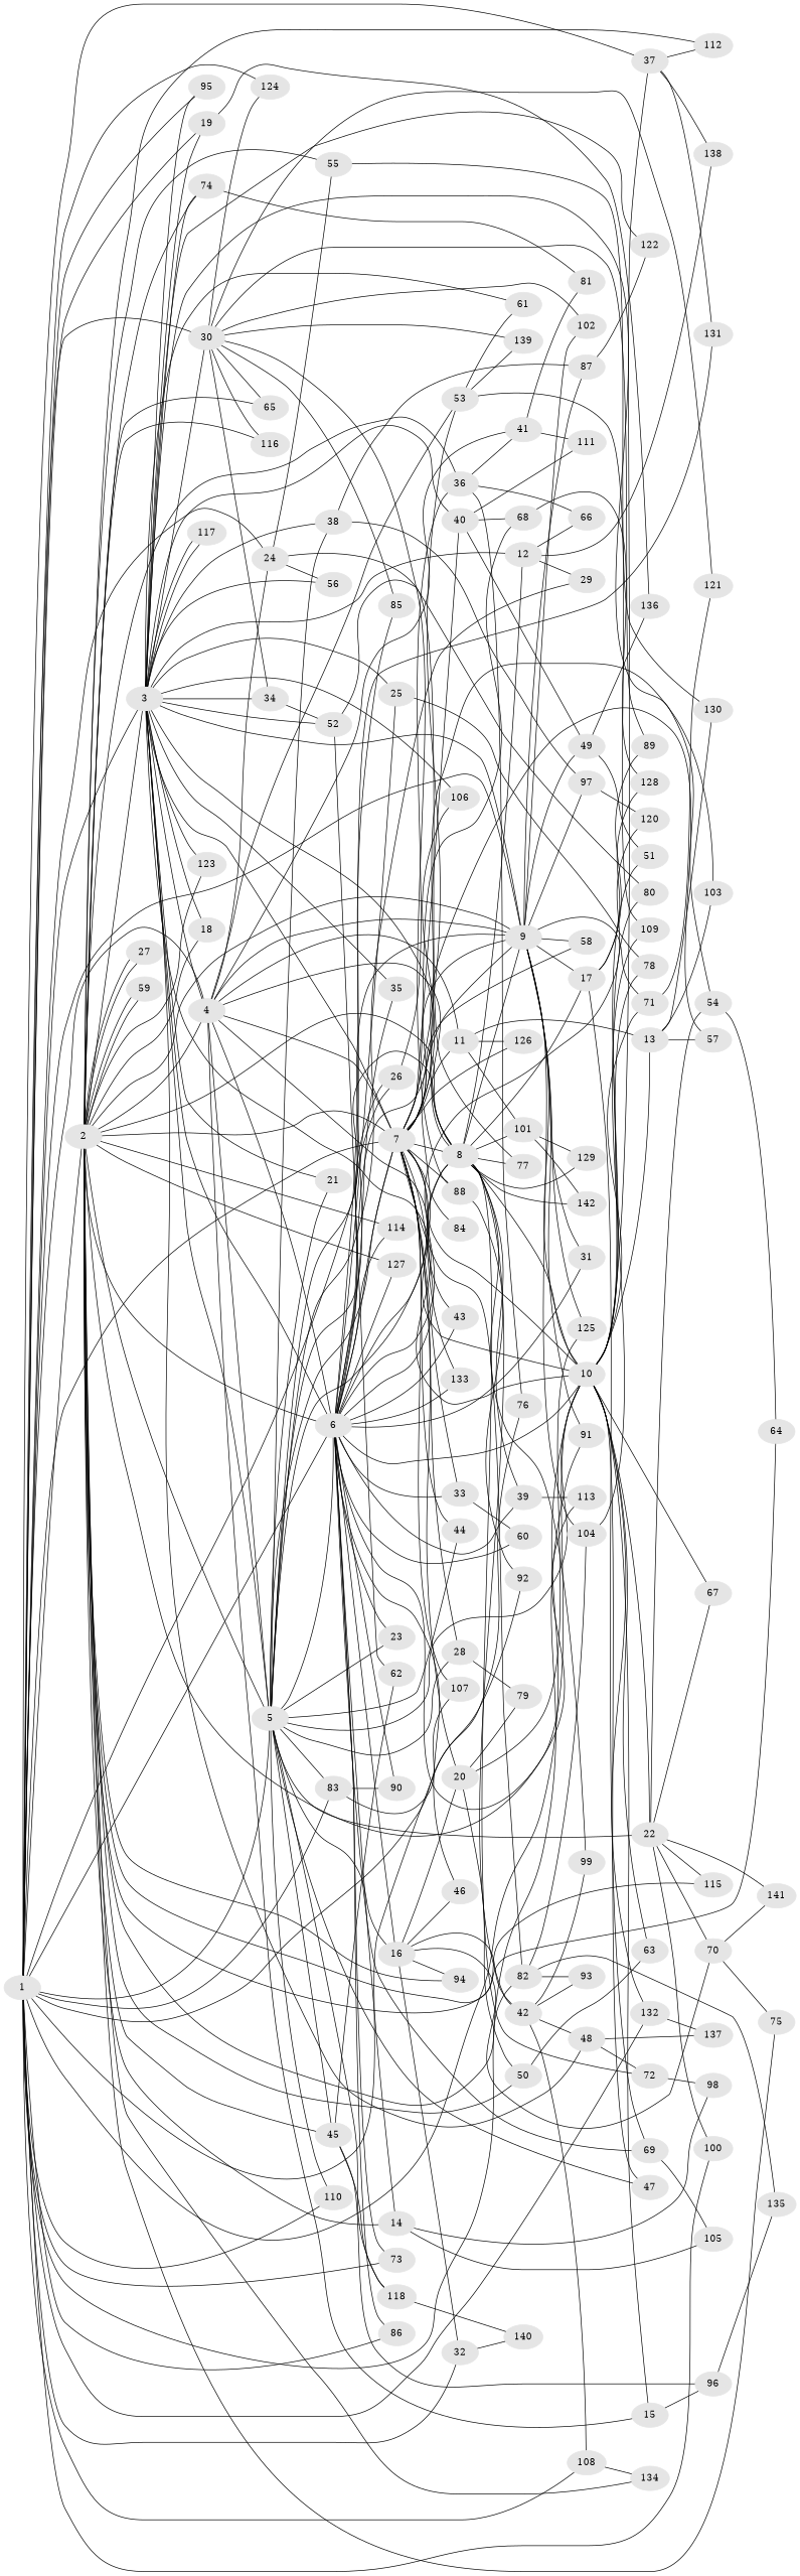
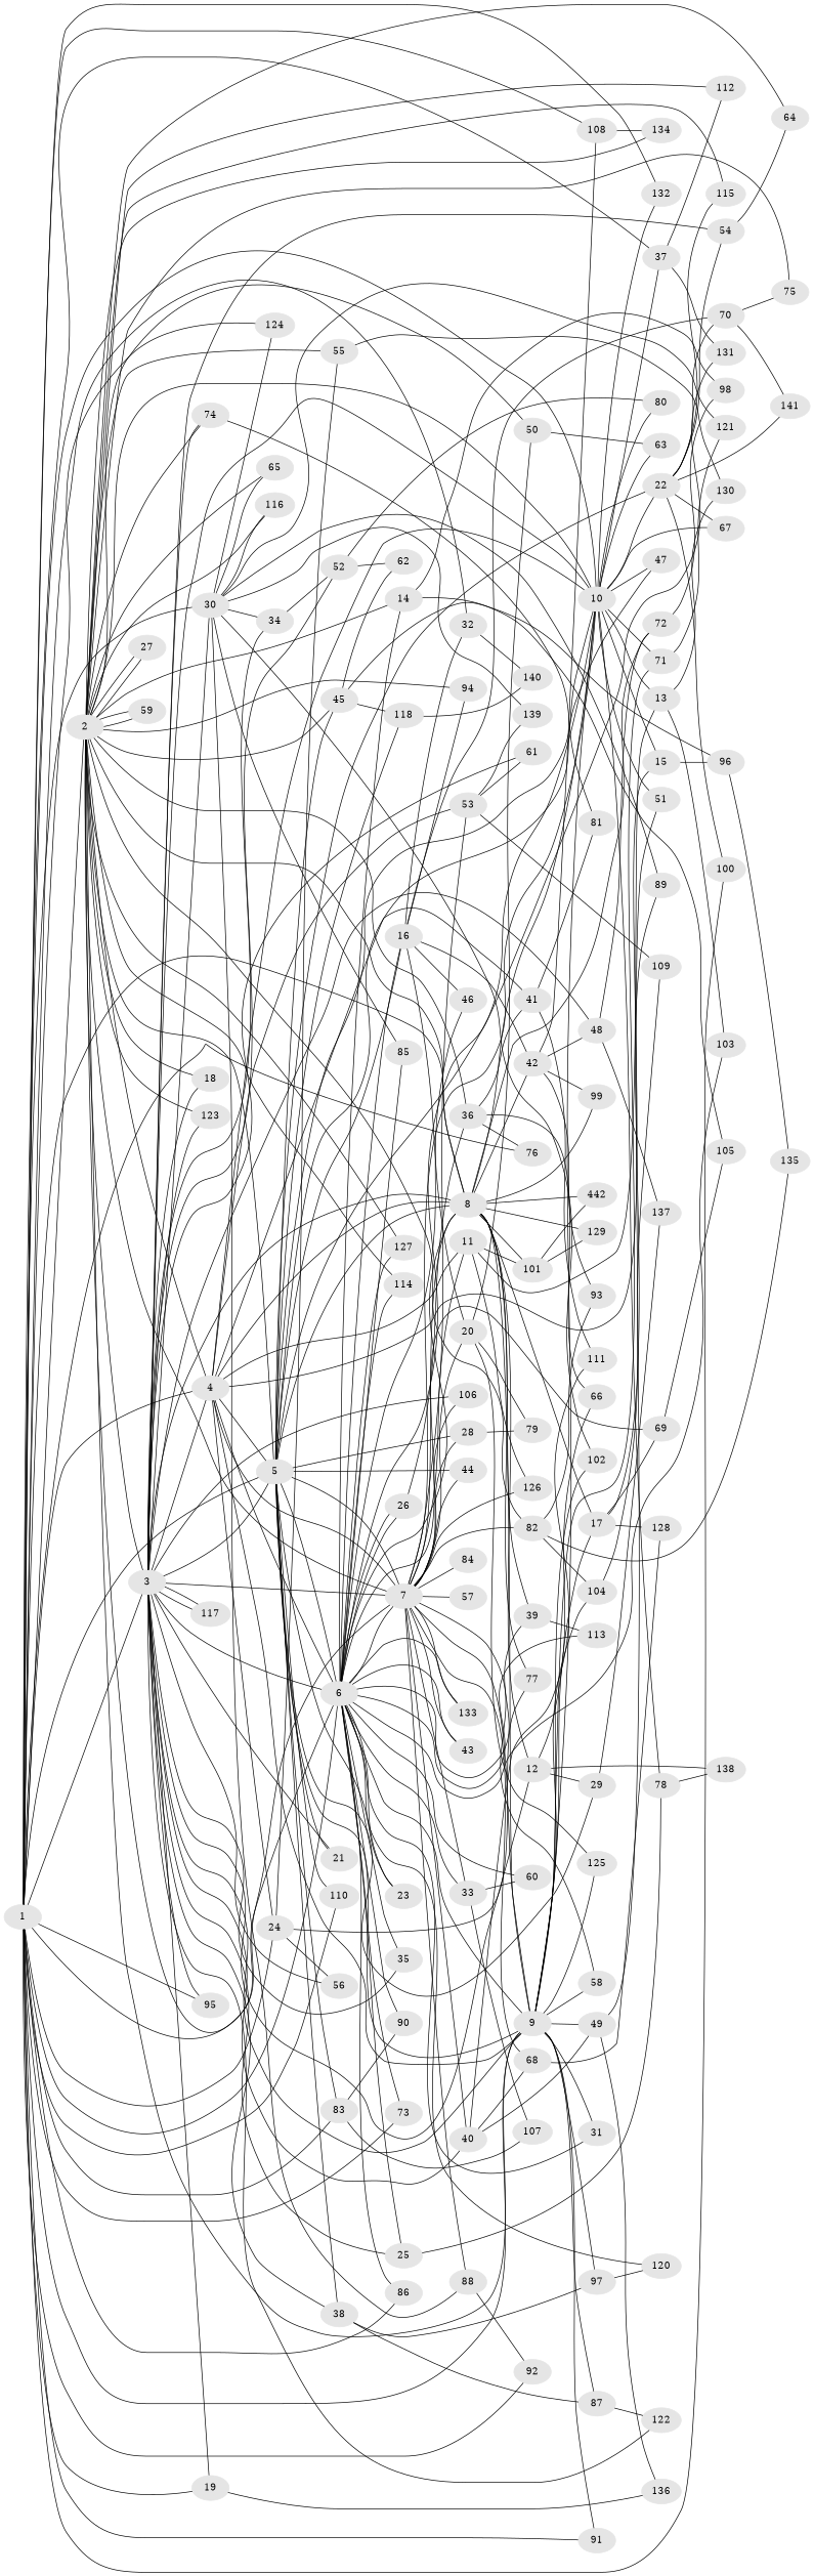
  graph {
    rankdir=LR
    node [color=gray90 style=filled]
    1
    2
    3
    4
    5
    6
    7
    8
    9
    10
    19
    24
    30
    32
    37
    73
    76
    83
    86
    91
    92
    95
    100
    108
    110
    124
    132
    14
    18
    27
    36
    45
    50
    55
    59
    64
    65
    74
    75
    82
    94
    112
    114
    115
    116
    123
    127
    134
    12
    21
    25
    34
    35
    38
    40
    48
    52
    54
    56
    61
    106
    117
    122
    11
    15
    41
    53
    16
    22
    23
    28
    29
    44
    47
    118
    131
    26
    31
    33
    39
    43
    46
    60
    69
    85
    90
    103
    113
    120
    133
    20
    57
    58
    68
    84
    88
    107
    126
    17
    42
    72
    77
    99
    101
    129
-   142
+   142 [label=442]
    49
    71
    87
    97
    102
    104
    125
    13
    51
    63
    67
    78
    80
    136
    89
    121
    139
    140
    138
    98
    105
    66
    96
    62
    130
    81
    93
    135
    111
    137
    109
    70
    141
    79
    128
    1 -- 2
    1 -- 3
    1 -- 4
    1 -- 5
    1 -- 6
    1 -- 7
    1 -- 8
    1 -- 9
    1 -- 10
    1 -- 19
    1 -- 24
    1 -- 30
    1 -- 32
    1 -- 37
    1 -- 73
    1 -- 76
    1 -- 83
    1 -- 86
    1 -- 91
    1 -- 92
    1 -- 95
    1 -- 100
    1 -- 108
    1 -- 110
    1 -- 124
    1 -- 132
    2 -- 3
    2 -- 4
    2 -- 5
    2 -- 6
    2 -- 7
    2 -- 8
    2 -- 9
    2 -- 10
    2 -- 14
    2 -- 18
    2 -- 27
    2 -- 27
    2 -- 36
    2 -- 45
    2 -- 50
    2 -- 55
    2 -- 59
    2 -- 59
    2 -- 64
    2 -- 65
    2 -- 74
    2 -- 75
    2 -- 82
    2 -- 94
    2 -- 112
    2 -- 114
    2 -- 115
    2 -- 116
    2 -- 123
    2 -- 127
    2 -- 134
    3 -- 4
    3 -- 5
    3 -- 6
    3 -- 7
    3 -- 8
    3 -- 9
    3 -- 10
    3 -- 19
    3 -- 30
    3 -- 95
    3 -- 18
    3 -- 74
    3 -- 123
    3 -- 12
    3 -- 21
    3 -- 25
    3 -- 34
    3 -- 35
    3 -- 38
    3 -- 40
    3 -- 48
    3 -- 52
    3 -- 54
    3 -- 56
    3 -- 61
    3 -- 106
    3 -- 117
    3 -- 117
    3 -- 122
    4 -- 5
    4 -- 6
    4 -- 7
    4 -- 8
    4 -- 9
    4 -- 10
    4 -- 24
    4 -- 11
    4 -- 15
    4 -- 41
    4 -- 53
    5 -- 6
    5 -- 7
    5 -- 8
    5 -- 9
    5 -- 10
    5 -- 83
    5 -- 110
    5 -- 45
    5 -- 21
    5 -- 38
    5 -- 16
    5 -- 22
    5 -- 23
    5 -- 28
    5 -- 29
    5 -- 44
    5 -- 47
    5 -- 118
    5 -- 131
    6 -- 7
    6 -- 8
    6 -- 9
    6 -- 10
    6 -- 73
    6 -- 86
    6 -- 14
    6 -- 114
    6 -- 127
    6 -- 25
    6 -- 35
    6 -- 16
    6 -- 23
    6 -- 26
    6 -- 26
    6 -- 31
    6 -- 33
    6 -- 39
    6 -- 43
    6 -- 46
    6 -- 60
    6 -- 69
    6 -- 85
    6 -- 90
    6 -- 103
    6 -- 113
    6 -- 120
    6 -- 133
    7 -- 8
    7 -- 9
    7 -- 10
    7 -- 82
    7 -- 40
    7 -- 106
    7 -- 11
    7 -- 53
    7 -- 28
    7 -- 44
    7 -- 33
    7 -- 43
    7 -- 133
    7 -- 20
    7 -- 57
    7 -- 58
    7 -- 68
    7 -- 84
    7 -- 88
-   7 -- 107
+   33 -- 107
    7 -- 126
    8 -- 9
    8 -- 10
    8 -- 12
    8 -- 39
    8 -- 17
    8 -- 42
    8 -- 72
    8 -- 77
    8 -- 99
    8 -- 101
    8 -- 129
    8 -- 142
    9 -- 10
    9 -- 91
    9 -- 31
    9 -- 58
    9 -- 17
    9 -- 49
    9 -- 71
    9 -- 87
    9 -- 97
    9 -- 102
    9 -- 104
    9 -- 125
    10 -- 37
    10 -- 132
    10 -- 15
    10 -- 22
    10 -- 47
    10 -- 71
    10 -- 13
    10 -- 51
    10 -- 63
    10 -- 67
    10 -- 78
    10 -- 80
    19 -- 136
    24 -- 55
    24 -- 56
    24 -- 77
    30 -- 124
    30 -- 65
    30 -- 116
    30 -- 34
    30 -- 85
    30 -- 88
    30 -- 102
    30 -- 89
    30 -- 121
    30 -- 139
    32 -- 140
    37 -- 112
    37 -- 131
-   37 -- 138
+   78 -- 138
    83 -- 90
    83 -- 107
    108 -- 134
    14 -- 98
    14 -- 105
    36 -- 76
    36 -- 41
    36 -- 66
    45 -- 118
    45 -- 96
    45 -- 62
    50 -- 63
    55 -- 130
    74 -- 81
    82 -- 104
    82 -- 93
    82 -- 135
    12 -- 29
    12 -- 138
    12 -- 66
    25 -- 78
    34 -- 52
    38 -- 87
    38 -- 97
    40 -- 68
    40 -- 49
    40 -- 111
    48 -- 72
    48 -- 137
    52 -- 80
    52 -- 62
    54 -- 64
    11 -- 126
    11 -- 101
    11 -- 13
    15 -- 96
    41 -- 81
    41 -- 111
    53 -- 61
    53 -- 139
    53 -- 109
    16 -- 32
    16 -- 94
    16 -- 46
    16 -- 20
    16 -- 42
    16 -- 70
    22 -- 100
    22 -- 115
    22 -- 54
    22 -- 67
    22 -- 70
    22 -- 141
    28 -- 79
-   132 -- 137
+   29 -- 137
    118 -- 140
    26 -- 36
    33 -- 60
    39 -- 113
    69 -- 105
    20 -- 50
    20 -- 125
    20 -- 79
    68 -- 128
    88 -- 92
    17 -- 69
    17 -- 89
    17 -- 128
    42 -- 108
    42 -- 48
    42 -- 99
    42 -- 93
    72 -- 98
    101 -- 129
    101 -- 142
    49 -- 51
    49 -- 136
    71 -- 121
    87 -- 122
    97 -- 120
    104 -- 109
    13 -- 103
-   13 -- 57
    13 -- 130
    96 -- 135
    70 -- 75
    70 -- 141
  }
